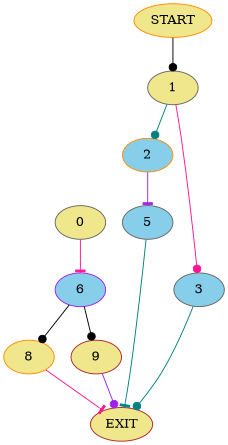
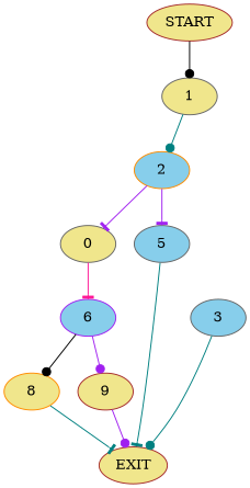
  digraph {
    fontname="DejaVu Serif"
    node [color=gray40 fillcolor=khaki fontname="DejaVu Serif" style=filled]
    edge [arrowhead=dot color=teal fontname="DejaVu Serif"]
-   n1 [color=darkorange label=START]
+   n1 [color=brown label=START]
    1
    2 [color=darkorange fillcolor=skyblue]
    3 [fillcolor=skyblue]
    n5 [color=brown label=EXIT]
    n6 [label=0]
    5 [fillcolor=skyblue]
    6 [color=purple fillcolor=skyblue]
    8 [color=darkorange]
    9 [color=brown]
    n1 -> 1 [color=black]
    1 -> 2
-   1 -> 3 [color=deeppink]
+   2 -> n6 [arrowhead=tee color=purple]
    2 -> 5 [arrowhead=tee color=purple]
    3 -> n5
    n6 -> 6 [arrowhead=tee color=deeppink]
    5 -> n5 [arrowhead=tee]
    6 -> 8 [color=black]
-   6 -> 9 [color=black]
-   8 -> n5 [arrowhead=tee color=deeppink]
+   6 -> 9 [color=purple]
+   8 -> n5 [arrowhead=tee]
    9 -> n5 [color=purple]
  }
